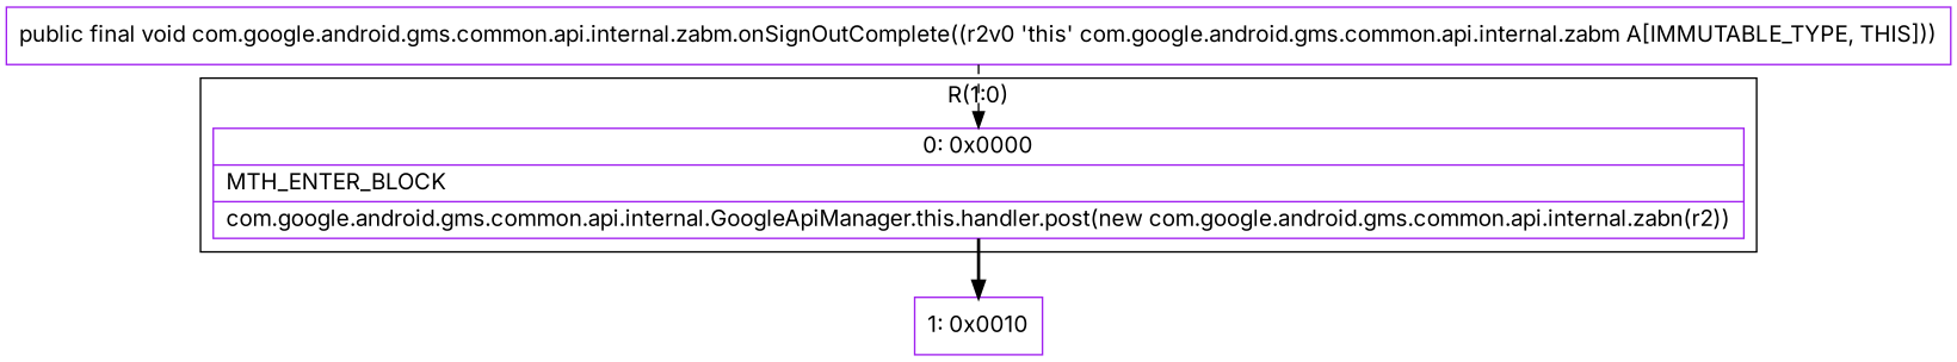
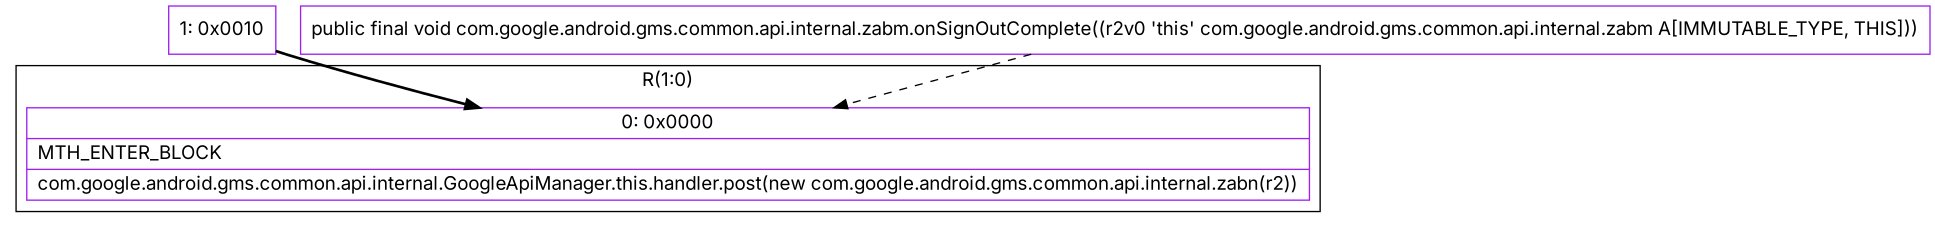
  digraph {
    fontname=Inter
    node [color=purple shape=record fontname=Inter]
    edge [fontname=Inter]
    n1 [label="{0\:\ 0x0000|MTH_ENTER_BLOCK\l|com.google.android.gms.common.api.internal.GoogleApiManager.this.handler.post(new com.google.android.gms.common.api.internal.zabn(r2))\l}"]
    n2 [label="{1\:\ 0x0010}"]
    n3 [label="{public final void com.google.android.gms.common.api.internal.zabm.onSignOutComplete((r2v0 'this' com.google.android.gms.common.api.internal.zabm A[IMMUTABLE_TYPE, THIS])) }"]
    subgraph cluster_1 {
      label="R(1:0)"
      n1
    }
-   n1 -> n2 [style=bold]
+   n2 -> n1 [style=bold]
    n3 -> n1 [style=dashed]
  }
